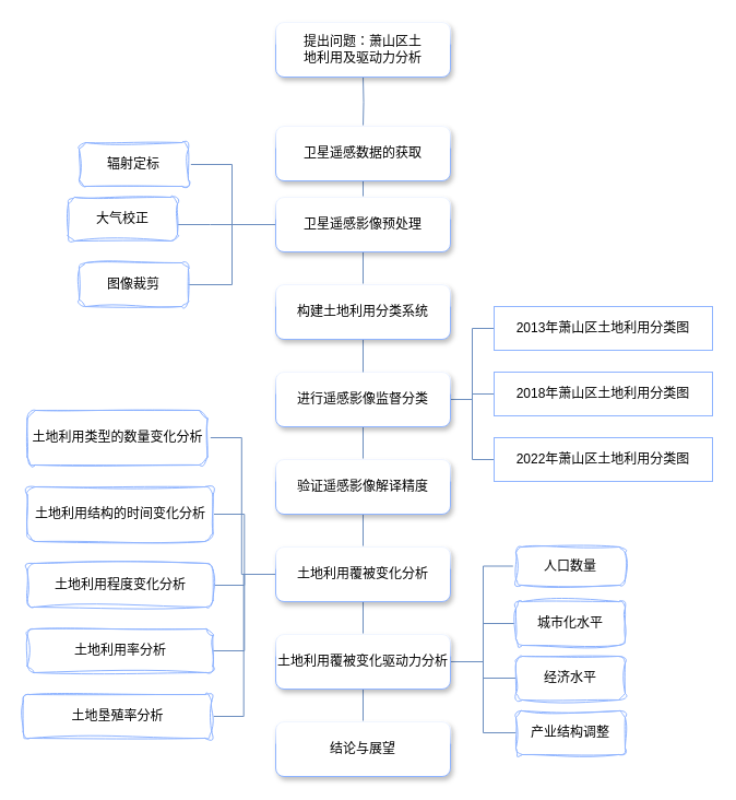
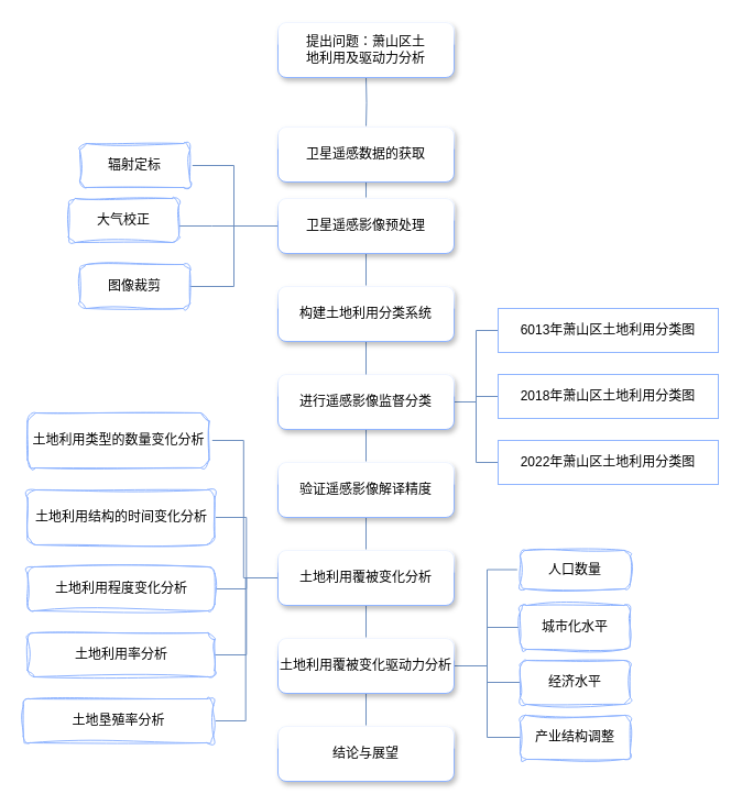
  <mxCell id="0" />
  <mxCell id="1" parent="0" />
  <mxCell id="2" style="edgeStyle=orthogonalEdgeStyle;rounded=0;orthogonalLoop=1;jettySize=auto;html=1;entryX=0.5;entryY=0;entryDx=0;entryDy=0;strokeColor=#6c8ebf;endArrow=none;endFill=0;fillColor=#dae8fc;" edge="1" parent="1" target="4"><mxGeometry relative="1" as="geometry"><mxPoint x="332" y="70" as="sourcePoint" /></mxGeometry></mxCell>
  <mxCell id="3" style="edgeStyle=orthogonalEdgeStyle;rounded=0;orthogonalLoop=1;jettySize=auto;html=1;entryX=0.5;entryY=0;entryDx=0;entryDy=0;endArrow=none;endFill=0;strokeColor=#6c8ebf;fillColor=#dae8fc;" edge="1" parent="1" source="4" target="10"><mxGeometry relative="1" as="geometry" /></mxCell>
  <mxCell id="4" value="&lt;div&gt;卫星遥感数据的获取&lt;/div&gt;" style="rounded=1;whiteSpace=wrap;html=1;fontSize=12;glass=1;strokeWidth=1;shadow=1;strokeColor=#8FB4FF;" vertex="1" parent="1"><mxGeometry x="252" y="115" width="160" height="50" as="geometry" /></mxCell>
  <mxCell id="5" value="&lt;div style=&quot;border-color: var(--border-color);&quot;&gt;提出问题：萧山区土&lt;/div&gt;&lt;div style=&quot;border-color: var(--border-color);&quot;&gt;地利用及驱动力分析&lt;/div&gt;" style="rounded=1;whiteSpace=wrap;html=1;fontSize=12;glass=1;strokeWidth=1;shadow=1;strokeColor=#8FB4FF;" vertex="1" parent="1"><mxGeometry x="252" y="20" width="160" height="50" as="geometry" /></mxCell>
  <mxCell id="6" style="edgeStyle=orthogonalEdgeStyle;rounded=0;orthogonalLoop=1;jettySize=auto;html=1;entryX=0.5;entryY=0;entryDx=0;entryDy=0;endArrow=none;endFill=0;strokeColor=#6c8ebf;fillColor=#dae8fc;" edge="1" parent="1" source="10" target="18"><mxGeometry relative="1" as="geometry" /></mxCell>
  <mxCell id="7" style="edgeStyle=orthogonalEdgeStyle;shape=connector;rounded=0;orthogonalLoop=1;jettySize=auto;html=1;labelBackgroundColor=default;strokeColor=#6c8ebf;align=center;verticalAlign=middle;fontFamily=Helvetica;fontSize=11;fontColor=default;endArrow=none;endFill=0;fillColor=#dae8fc;" edge="1" parent="1" source="10" target="19"><mxGeometry relative="1" as="geometry"><Array as="points"><mxPoint x="192" y="205" /><mxPoint x="192" y="205" /></Array></mxGeometry></mxCell>
  <mxCell id="8" style="edgeStyle=orthogonalEdgeStyle;shape=connector;rounded=0;orthogonalLoop=1;jettySize=auto;html=1;entryX=1;entryY=0.5;entryDx=0;entryDy=0;labelBackgroundColor=default;strokeColor=#6c8ebf;align=center;verticalAlign=middle;fontFamily=Helvetica;fontSize=11;fontColor=default;endArrow=none;endFill=0;fillColor=#dae8fc;" edge="1" parent="1" source="10" target="20"><mxGeometry relative="1" as="geometry" /></mxCell>
  <mxCell id="9" style="edgeStyle=orthogonalEdgeStyle;shape=connector;rounded=0;orthogonalLoop=1;jettySize=auto;html=1;entryX=1;entryY=0.5;entryDx=0;entryDy=0;labelBackgroundColor=default;strokeColor=#6c8ebf;align=center;verticalAlign=middle;fontFamily=Helvetica;fontSize=11;fontColor=default;endArrow=none;endFill=0;fillColor=#dae8fc;" edge="1" parent="1" source="10" target="11"><mxGeometry relative="1" as="geometry" /></mxCell>
  <mxCell id="10" value="&lt;div&gt;卫星遥感影像预处理&lt;/div&gt;" style="rounded=1;whiteSpace=wrap;html=1;fontSize=12;glass=1;strokeWidth=1;shadow=1;strokeColor=#8FB4FF;" vertex="1" parent="1"><mxGeometry x="252" y="180" width="160" height="50" as="geometry" /></mxCell>
  <mxCell id="11" value="辐射定标" style="rounded=1;whiteSpace=wrap;html=1;fontSize=12;glass=0;strokeWidth=1;shadow=0;strokeColor=#8FB4FF;sketch=1;curveFitting=1;jiggle=2;" vertex="1" parent="1"><mxGeometry x="72" y="130" width="100" height="40" as="geometry" /></mxCell>
  <mxCell id="12" style="edgeStyle=orthogonalEdgeStyle;shape=connector;rounded=0;orthogonalLoop=1;jettySize=auto;html=1;entryX=0;entryY=0.5;entryDx=0;entryDy=0;labelBackgroundColor=default;strokeColor=#6c8ebf;align=center;verticalAlign=middle;fontFamily=Helvetica;fontSize=11;fontColor=default;endArrow=none;endFill=0;fillColor=#dae8fc;" edge="1" parent="1" source="16" target="46"><mxGeometry relative="1" as="geometry" /></mxCell>
  <mxCell id="13" style="edgeStyle=orthogonalEdgeStyle;shape=connector;rounded=0;orthogonalLoop=1;jettySize=auto;html=1;labelBackgroundColor=default;strokeColor=#6c8ebf;align=center;verticalAlign=middle;fontFamily=Helvetica;fontSize=11;fontColor=default;endArrow=none;endFill=0;fillColor=#dae8fc;" edge="1" parent="1" source="16" target="47"><mxGeometry relative="1" as="geometry" /></mxCell>
  <mxCell id="14" style="edgeStyle=orthogonalEdgeStyle;shape=connector;rounded=0;orthogonalLoop=1;jettySize=auto;html=1;entryX=0;entryY=0.5;entryDx=0;entryDy=0;labelBackgroundColor=default;strokeColor=#6c8ebf;align=center;verticalAlign=middle;fontFamily=Helvetica;fontSize=11;fontColor=default;endArrow=none;endFill=0;fillColor=#dae8fc;" edge="1" parent="1" source="16" target="48"><mxGeometry relative="1" as="geometry" /></mxCell>
  <mxCell id="15" style="edgeStyle=orthogonalEdgeStyle;shape=connector;rounded=0;orthogonalLoop=1;jettySize=auto;html=1;labelBackgroundColor=default;strokeColor=#6c8ebf;align=center;verticalAlign=middle;fontFamily=Helvetica;fontSize=11;fontColor=default;endArrow=none;endFill=0;fillColor=#dae8fc;" edge="1" parent="1" source="16" target="22"><mxGeometry relative="1" as="geometry" /></mxCell>
  <mxCell id="16" value="&lt;div&gt;进行遥感影像监督分&lt;span style=&quot;background-color: initial;&quot;&gt;类&lt;/span&gt;&lt;/div&gt;" style="rounded=1;whiteSpace=wrap;html=1;fontSize=12;glass=1;strokeWidth=1;shadow=1;strokeColor=#8FB4FF;" vertex="1" parent="1"><mxGeometry x="252" y="340" width="160" height="50" as="geometry" /></mxCell>
  <mxCell id="17" style="edgeStyle=orthogonalEdgeStyle;shape=connector;rounded=0;orthogonalLoop=1;jettySize=auto;html=1;labelBackgroundColor=default;strokeColor=#6c8ebf;align=center;verticalAlign=middle;fontFamily=Helvetica;fontSize=11;fontColor=default;endArrow=none;endFill=0;fillColor=#dae8fc;" edge="1" parent="1" source="18" target="16"><mxGeometry relative="1" as="geometry" /></mxCell>
  <mxCell id="18" value="&lt;div&gt;构建土地利用分类系&lt;span style=&quot;background-color: initial;&quot;&gt;统&lt;/span&gt;&lt;/div&gt;" style="rounded=1;whiteSpace=wrap;html=1;fontSize=12;glass=1;strokeWidth=1;shadow=1;strokeColor=#8FB4FF;" vertex="1" parent="1"><mxGeometry x="252" y="260" width="160" height="50" as="geometry" /></mxCell>
  <mxCell id="19" value="&lt;div&gt;大气校正&lt;/div&gt;" style="rounded=1;whiteSpace=wrap;html=1;fontSize=12;glass=0;strokeWidth=1;shadow=0;strokeColor=#8FB4FF;sketch=1;curveFitting=1;jiggle=2;" vertex="1" parent="1"><mxGeometry x="62" y="180" width="100" height="40" as="geometry" /></mxCell>
  <mxCell id="20" value="&lt;div&gt;图像裁剪&lt;/div&gt;" style="rounded=1;whiteSpace=wrap;html=1;fontSize=12;glass=0;strokeWidth=1;shadow=0;strokeColor=#8FB4FF;sketch=1;curveFitting=1;jiggle=2;" vertex="1" parent="1"><mxGeometry x="72" y="240" width="100" height="40" as="geometry" /></mxCell>
  <mxCell id="21" style="edgeStyle=orthogonalEdgeStyle;shape=connector;rounded=0;orthogonalLoop=1;jettySize=auto;html=1;labelBackgroundColor=default;strokeColor=#6c8ebf;align=center;verticalAlign=middle;fontFamily=Helvetica;fontSize=11;fontColor=default;endArrow=none;endFill=0;fillColor=#dae8fc;" edge="1" parent="1" source="22" target="29"><mxGeometry relative="1" as="geometry" /></mxCell>
  <mxCell id="22" value="&lt;div&gt;验证遥感影像解译精&lt;span style=&quot;background-color: initial;&quot;&gt;度&lt;/span&gt;&lt;/div&gt;" style="rounded=1;whiteSpace=wrap;html=1;fontSize=12;glass=1;strokeWidth=1;shadow=1;strokeColor=#8FB4FF;" vertex="1" parent="1"><mxGeometry x="252" y="420" width="160" height="50" as="geometry" /></mxCell>
  <mxCell id="23" style="edgeStyle=orthogonalEdgeStyle;shape=connector;rounded=0;orthogonalLoop=1;jettySize=auto;html=1;entryX=1;entryY=0.5;entryDx=0;entryDy=0;labelBackgroundColor=default;strokeColor=#6c8ebf;align=center;verticalAlign=middle;fontFamily=Helvetica;fontSize=11;fontColor=default;endArrow=none;endFill=0;fillColor=#dae8fc;" edge="1" parent="1" source="29" target="41"><mxGeometry relative="1" as="geometry" /></mxCell>
  <mxCell id="24" style="edgeStyle=orthogonalEdgeStyle;shape=connector;rounded=0;orthogonalLoop=1;jettySize=auto;html=1;entryX=1;entryY=0.5;entryDx=0;entryDy=0;labelBackgroundColor=default;strokeColor=#6c8ebf;align=center;verticalAlign=middle;fontFamily=Helvetica;fontSize=11;fontColor=default;endArrow=none;endFill=0;fillColor=#dae8fc;" edge="1" parent="1" source="29" target="40"><mxGeometry relative="1" as="geometry" /></mxCell>
  <mxCell id="25" style="edgeStyle=orthogonalEdgeStyle;shape=connector;rounded=0;orthogonalLoop=1;jettySize=auto;html=1;entryX=1;entryY=0.5;entryDx=0;entryDy=0;labelBackgroundColor=default;strokeColor=#6c8ebf;align=center;verticalAlign=middle;fontFamily=Helvetica;fontSize=11;fontColor=default;endArrow=none;endFill=0;fillColor=#dae8fc;" edge="1" parent="1" source="29" target="39"><mxGeometry relative="1" as="geometry" /></mxCell>
  <mxCell id="26" style="edgeStyle=orthogonalEdgeStyle;shape=connector;rounded=0;orthogonalLoop=1;jettySize=auto;html=1;entryX=1;entryY=0.5;entryDx=0;entryDy=0;labelBackgroundColor=default;strokeColor=#6c8ebf;align=center;verticalAlign=middle;fontFamily=Helvetica;fontSize=11;fontColor=default;endArrow=none;endFill=0;fillColor=#dae8fc;" edge="1" parent="1" source="29" target="38"><mxGeometry relative="1" as="geometry" /></mxCell>
  <mxCell id="27" style="edgeStyle=orthogonalEdgeStyle;shape=connector;rounded=0;orthogonalLoop=1;jettySize=auto;html=1;entryX=1;entryY=0.5;entryDx=0;entryDy=0;labelBackgroundColor=default;strokeColor=#6c8ebf;align=center;verticalAlign=middle;fontFamily=Helvetica;fontSize=11;fontColor=default;endArrow=none;endFill=0;fillColor=#dae8fc;" edge="1" parent="1" source="29" target="37"><mxGeometry relative="1" as="geometry" /></mxCell>
  <mxCell id="28" style="edgeStyle=orthogonalEdgeStyle;shape=connector;rounded=0;orthogonalLoop=1;jettySize=auto;html=1;labelBackgroundColor=default;strokeColor=#6c8ebf;align=center;verticalAlign=middle;fontFamily=Helvetica;fontSize=11;fontColor=default;endArrow=none;endFill=0;fillColor=#dae8fc;" edge="1" parent="1" source="29" target="35"><mxGeometry relative="1" as="geometry" /></mxCell>
  <mxCell id="29" value="&lt;div&gt;土地利用覆被变化分&lt;span style=&quot;background-color: initial;&quot;&gt;析&lt;/span&gt;&lt;/div&gt;" style="rounded=1;whiteSpace=wrap;html=1;fontSize=12;glass=1;strokeWidth=1;shadow=1;strokeColor=#8FB4FF;" vertex="1" parent="1"><mxGeometry x="252" y="500" width="160" height="50" as="geometry" /></mxCell>
  <mxCell id="30" style="edgeStyle=orthogonalEdgeStyle;shape=connector;rounded=0;orthogonalLoop=1;jettySize=auto;html=1;entryX=0;entryY=0.5;entryDx=0;entryDy=0;labelBackgroundColor=default;strokeColor=#6c8ebf;align=center;verticalAlign=middle;fontFamily=Helvetica;fontSize=11;fontColor=default;endArrow=none;endFill=0;fillColor=#dae8fc;" edge="1" parent="1" source="35" target="44"><mxGeometry relative="1" as="geometry" /></mxCell>
  <mxCell id="31" style="edgeStyle=orthogonalEdgeStyle;shape=connector;rounded=0;orthogonalLoop=1;jettySize=auto;html=1;entryX=0;entryY=0.5;entryDx=0;entryDy=0;labelBackgroundColor=default;strokeColor=#6c8ebf;align=center;verticalAlign=middle;fontFamily=Helvetica;fontSize=11;fontColor=default;endArrow=none;endFill=0;fillColor=#dae8fc;" edge="1" parent="1" source="35" target="43"><mxGeometry relative="1" as="geometry" /></mxCell>
  <mxCell id="32" style="edgeStyle=orthogonalEdgeStyle;shape=connector;rounded=0;orthogonalLoop=1;jettySize=auto;html=1;entryX=0;entryY=0.5;entryDx=0;entryDy=0;labelBackgroundColor=default;strokeColor=#6c8ebf;align=center;verticalAlign=middle;fontFamily=Helvetica;fontSize=11;fontColor=default;endArrow=none;endFill=0;fillColor=#dae8fc;" edge="1" parent="1" source="35" target="42"><mxGeometry relative="1" as="geometry" /></mxCell>
  <mxCell id="33" style="edgeStyle=orthogonalEdgeStyle;shape=connector;rounded=0;orthogonalLoop=1;jettySize=auto;html=1;entryX=0;entryY=0.5;entryDx=0;entryDy=0;labelBackgroundColor=default;strokeColor=#6c8ebf;align=center;verticalAlign=middle;fontFamily=Helvetica;fontSize=11;fontColor=default;endArrow=none;endFill=0;fillColor=#dae8fc;" edge="1" parent="1" source="35" target="45"><mxGeometry relative="1" as="geometry" /></mxCell>
  <mxCell id="34" style="edgeStyle=orthogonalEdgeStyle;shape=connector;rounded=0;orthogonalLoop=1;jettySize=auto;html=1;labelBackgroundColor=default;strokeColor=#6c8ebf;align=center;verticalAlign=middle;fontFamily=Helvetica;fontSize=11;fontColor=default;endArrow=none;endFill=0;fillColor=#dae8fc;" edge="1" parent="1" source="35" target="36"><mxGeometry relative="1" as="geometry" /></mxCell>
  <mxCell id="35" value="&lt;div&gt;土地利用覆被变化驱&lt;span style=&quot;background-color: initial;&quot;&gt;动力分析&lt;/span&gt;&lt;/div&gt;" style="rounded=1;whiteSpace=wrap;html=1;fontSize=12;glass=1;strokeWidth=1;shadow=1;strokeColor=#8FB4FF;" vertex="1" parent="1"><mxGeometry x="252" y="580" width="160" height="50" as="geometry" /></mxCell>
  <mxCell id="36" value="结论与展望" style="rounded=1;whiteSpace=wrap;html=1;fontSize=12;glass=1;strokeWidth=1;shadow=1;strokeColor=#8FB4FF;" vertex="1" parent="1"><mxGeometry x="252" y="660" width="160" height="50" as="geometry" /></mxCell>
  <mxCell id="37" value="&lt;div&gt;土地垦殖率分析&lt;/div&gt;" style="rounded=1;whiteSpace=wrap;html=1;fontSize=12;glass=0;strokeWidth=1;shadow=0;strokeColor=#8FB4FF;sketch=1;curveFitting=1;jiggle=2;" vertex="1" parent="1"><mxGeometry x="20.75" y="635" width="172.5" height="40" as="geometry" /></mxCell>
  <mxCell id="38" value="&lt;div&gt;土地利用率分析&lt;/div&gt;" style="rounded=1;whiteSpace=wrap;html=1;fontSize=12;glass=0;strokeWidth=1;shadow=0;strokeColor=#8FB4FF;sketch=1;curveFitting=1;jiggle=2;" vertex="1" parent="1"><mxGeometry x="24.5" y="575" width="170" height="40" as="geometry" /></mxCell>
  <mxCell id="39" value="&lt;div&gt;土地利用程度变化分&lt;span style=&quot;background-color: initial;&quot;&gt;析&lt;/span&gt;&lt;/div&gt;" style="rounded=1;whiteSpace=wrap;html=1;fontSize=12;glass=0;strokeWidth=1;shadow=0;strokeColor=#8FB4FF;sketch=1;curveFitting=1;jiggle=2;" vertex="1" parent="1"><mxGeometry x="24.5" y="515" width="170" height="40" as="geometry" /></mxCell>
  <mxCell id="40" value="&lt;div&gt;土地利用结构的时间&lt;span style=&quot;background-color: initial;&quot;&gt;变化分析&lt;/span&gt;&lt;/div&gt;" style="rounded=1;whiteSpace=wrap;html=1;fontSize=12;glass=0;strokeWidth=1;shadow=0;strokeColor=#8FB4FF;sketch=1;curveFitting=1;jiggle=2;" vertex="1" parent="1"><mxGeometry x="24.5" y="445" width="170" height="50" as="geometry" /></mxCell>
  <mxCell id="41" value="&lt;div&gt;土地利用类型的数量&lt;span style=&quot;background-color: initial;&quot;&gt;变化分析&lt;/span&gt;&lt;/div&gt;" style="rounded=1;whiteSpace=wrap;html=1;fontSize=12;glass=0;strokeWidth=1;shadow=0;strokeColor=#8FB4FF;sketch=1;curveFitting=1;jiggle=2;" vertex="1" parent="1"><mxGeometry x="24.5" y="375" width="165" height="50" as="geometry" /></mxCell>
  <mxCell id="42" value="经济水平" style="rounded=1;whiteSpace=wrap;html=1;fontSize=12;glass=0;strokeWidth=1;shadow=0;strokeColor=#8FB4FF;sketch=1;curveFitting=1;jiggle=2;" vertex="1" parent="1"><mxGeometry x="472" y="600" width="100" height="40" as="geometry" /></mxCell>
  <mxCell id="43" value="城市化水平" style="rounded=1;whiteSpace=wrap;html=1;fontSize=12;glass=0;strokeWidth=1;shadow=0;strokeColor=#8FB4FF;sketch=1;curveFitting=1;jiggle=2;" vertex="1" parent="1"><mxGeometry x="472" y="550" width="100" height="40" as="geometry" /></mxCell>
  <mxCell id="44" value="人口数量" style="rounded=1;whiteSpace=wrap;html=1;fontSize=12;glass=0;strokeWidth=1;shadow=0;strokeColor=#8FB4FF;sketch=1;curveFitting=1;jiggle=2;" vertex="1" parent="1"><mxGeometry x="472" y="500" width="100" height="35" as="geometry" /></mxCell>
  <mxCell id="45" value="产业结构调整" style="rounded=1;whiteSpace=wrap;html=1;fontSize=12;glass=0;strokeWidth=1;shadow=0;strokeColor=#8FB4FF;sketch=1;curveFitting=1;jiggle=2;" vertex="1" parent="1"><mxGeometry x="472" y="650" width="100" height="40" as="geometry" /></mxCell>
- <mxCell id="46" value="2013年萧山区土地利用分类图" style="rounded=0;whiteSpace=wrap;html=1;fontSize=12;glass=0;strokeWidth=1;shadow=0;strokeColor=#8FB4FF;" vertex="1" parent="1"><mxGeometry x="452" y="280" width="200" height="40" as="geometry" /></mxCell>
+ <mxCell id="46" value="6013年萧山区土地利用分类图" style="rounded=0;whiteSpace=wrap;html=1;fontSize=12;glass=0;strokeWidth=1;shadow=0;strokeColor=#8FB4FF;" vertex="1" parent="1"><mxGeometry x="452" y="280" width="200" height="40" as="geometry" /></mxCell>
  <mxCell id="47" value="2018年萧山区土地利用分类图" style="rounded=0;whiteSpace=wrap;html=1;fontSize=12;glass=0;strokeWidth=1;shadow=0;strokeColor=#8FB4FF;" vertex="1" parent="1"><mxGeometry x="452" y="340" width="200" height="40" as="geometry" /></mxCell>
  <mxCell id="48" value="2022年萧山区土地利用分类图" style="rounded=0;whiteSpace=wrap;html=1;fontSize=12;glass=0;strokeWidth=1;shadow=0;strokeColor=#8FB4FF;" vertex="1" parent="1"><mxGeometry x="452" y="400" width="200" height="40" as="geometry" /></mxCell>
